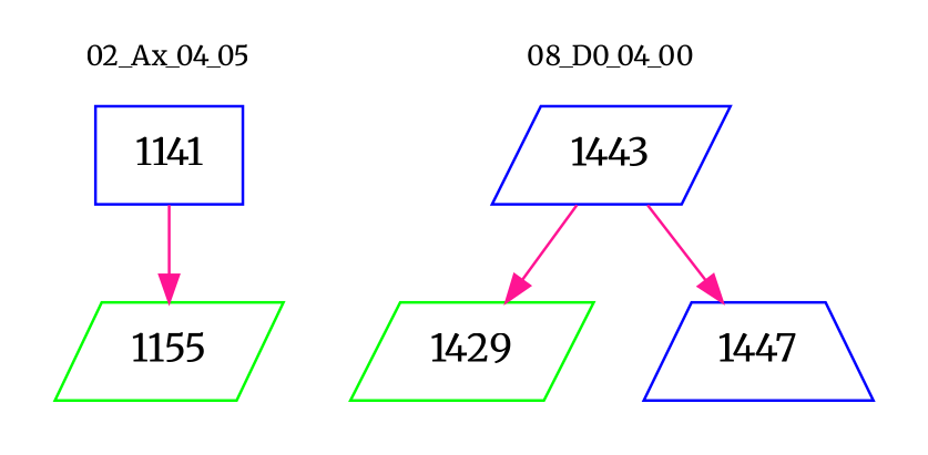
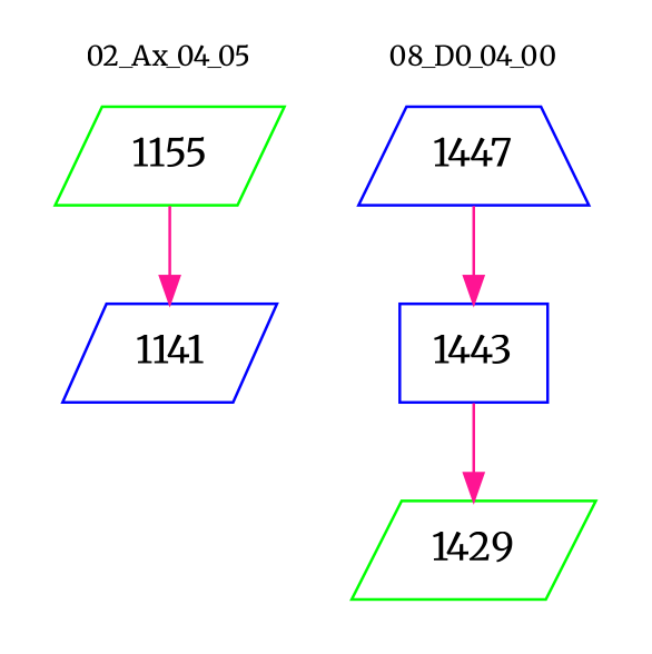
  digraph {
    fontname=Merriweather
    node [color=blue fontname=Merriweather shape=box]
    edge [color=deeppink fontname=Merriweather]
-   n1 [label=1141]
+   n1 [label=1141 shape=parallelogram]
    n2 [color=green label=1155 shape=parallelogram]
-   n3 [label=1443 shape=parallelogram]
+   n3 [label=1443]
    n4 [color=green label=1429 shape=parallelogram]
    n5 [label=1447 shape=trapezium]
    subgraph cluster_1 {
      color=white
      fontsize=10
      label="02_Ax_04_05"
      n1
      n2
    }
    subgraph cluster_2 {
      color=white
      fontsize=10
      label="08_D0_04_00"
      n3
      n4
      n5
    }
-   n1 -> n2
+   n2 -> n1
    n3 -> n4
-   n3 -> n5
+   n5 -> n3
  }
